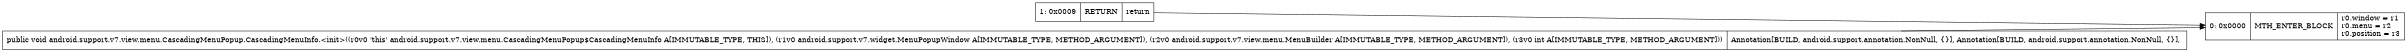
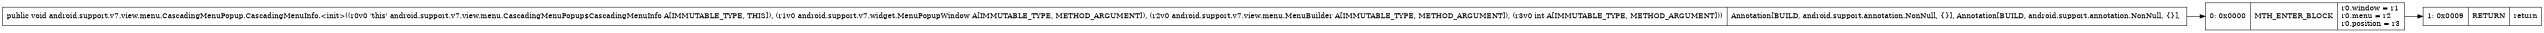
  digraph {
    rankdir=LR
    node [shape=record]
    n1 [label="{0\:\ 0x0000|MTH_ENTER_BLOCK\l|r0.window = r1\lr0.menu = r2\lr0.position = r3\l}"]
    n2 [label="{1\:\ 0x0009|RETURN\l|return\l}"]
    n3 [label="{public void android.support.v7.view.menu.CascadingMenuPopup.CascadingMenuInfo.\<init\>((r0v0 'this' android.support.v7.view.menu.CascadingMenuPopup$CascadingMenuInfo A[IMMUTABLE_TYPE, THIS]), (r1v0 android.support.v7.widget.MenuPopupWindow A[IMMUTABLE_TYPE, METHOD_ARGUMENT]), (r2v0 android.support.v7.view.menu.MenuBuilder A[IMMUTABLE_TYPE, METHOD_ARGUMENT]), (r3v0 int A[IMMUTABLE_TYPE, METHOD_ARGUMENT]))  | Annotation[BUILD, android.support.annotation.NonNull, \{\}], Annotation[BUILD, android.support.annotation.NonNull, \{\}], \l}"]
-   n2 -> n1
+   n1 -> n2
    n3 -> n1
  }
